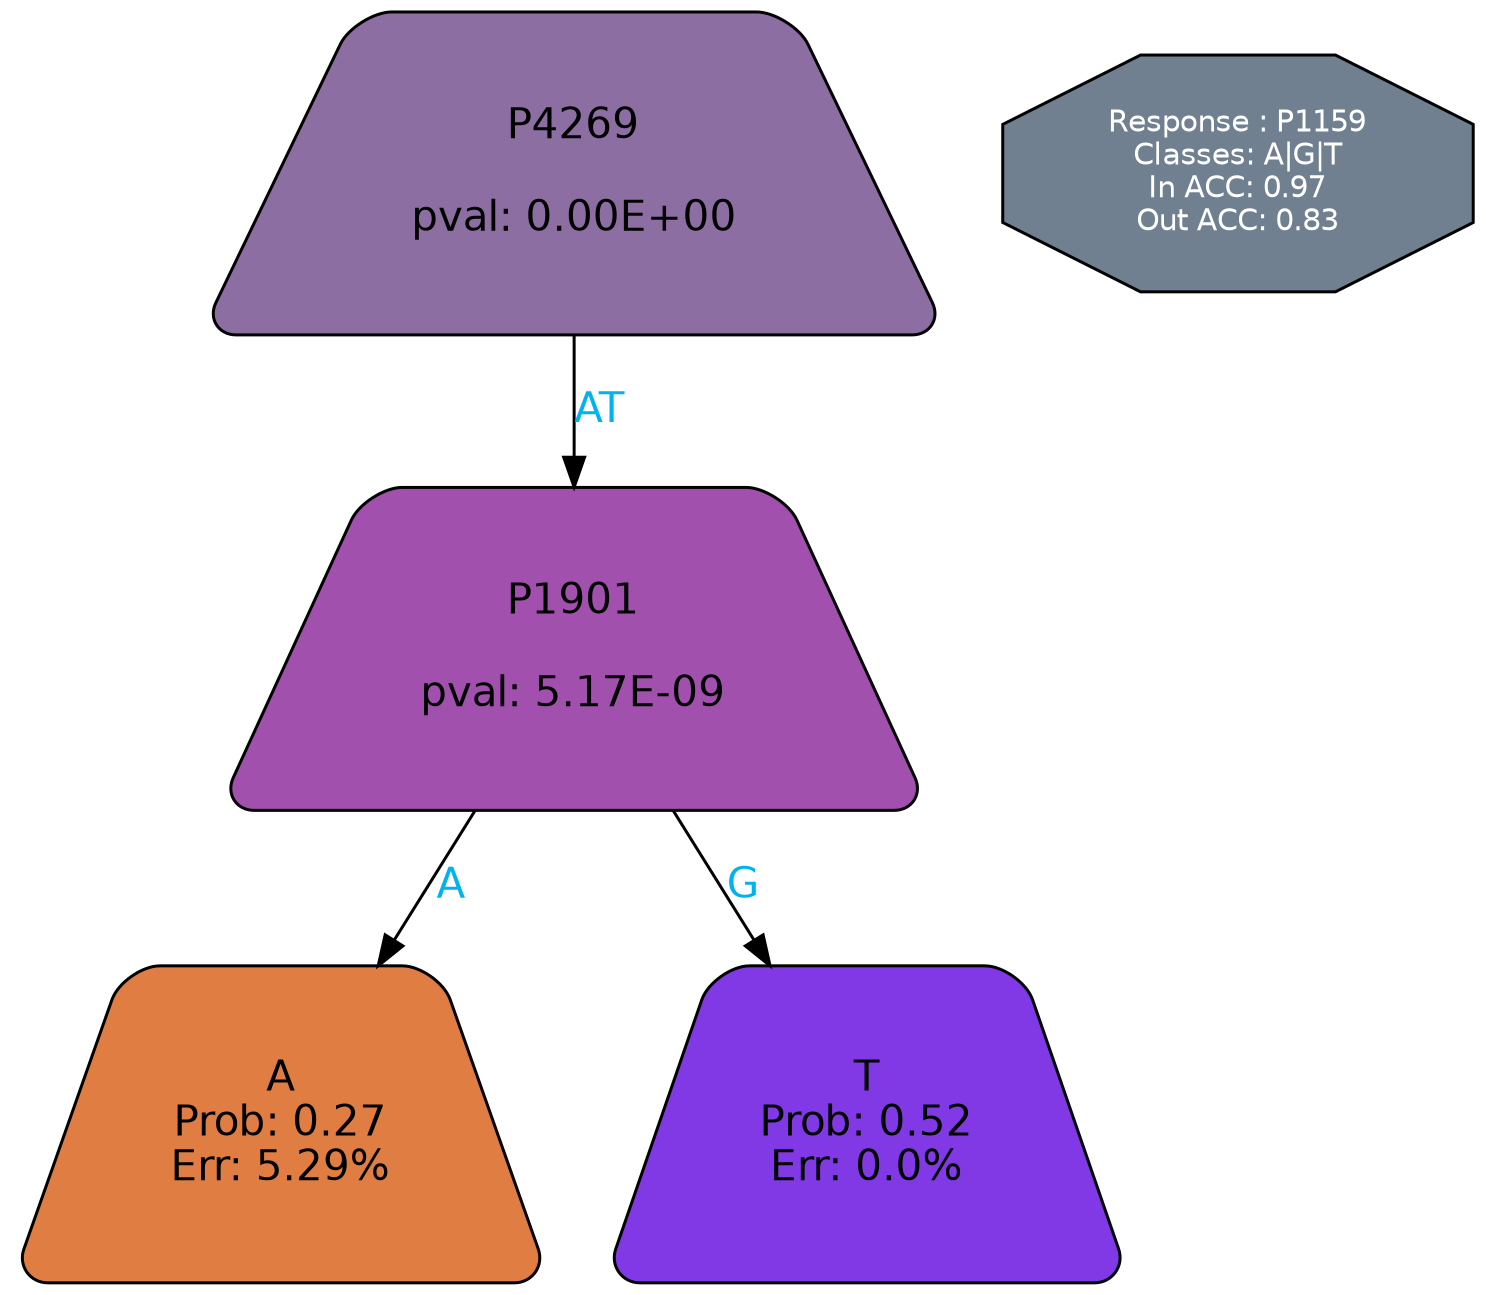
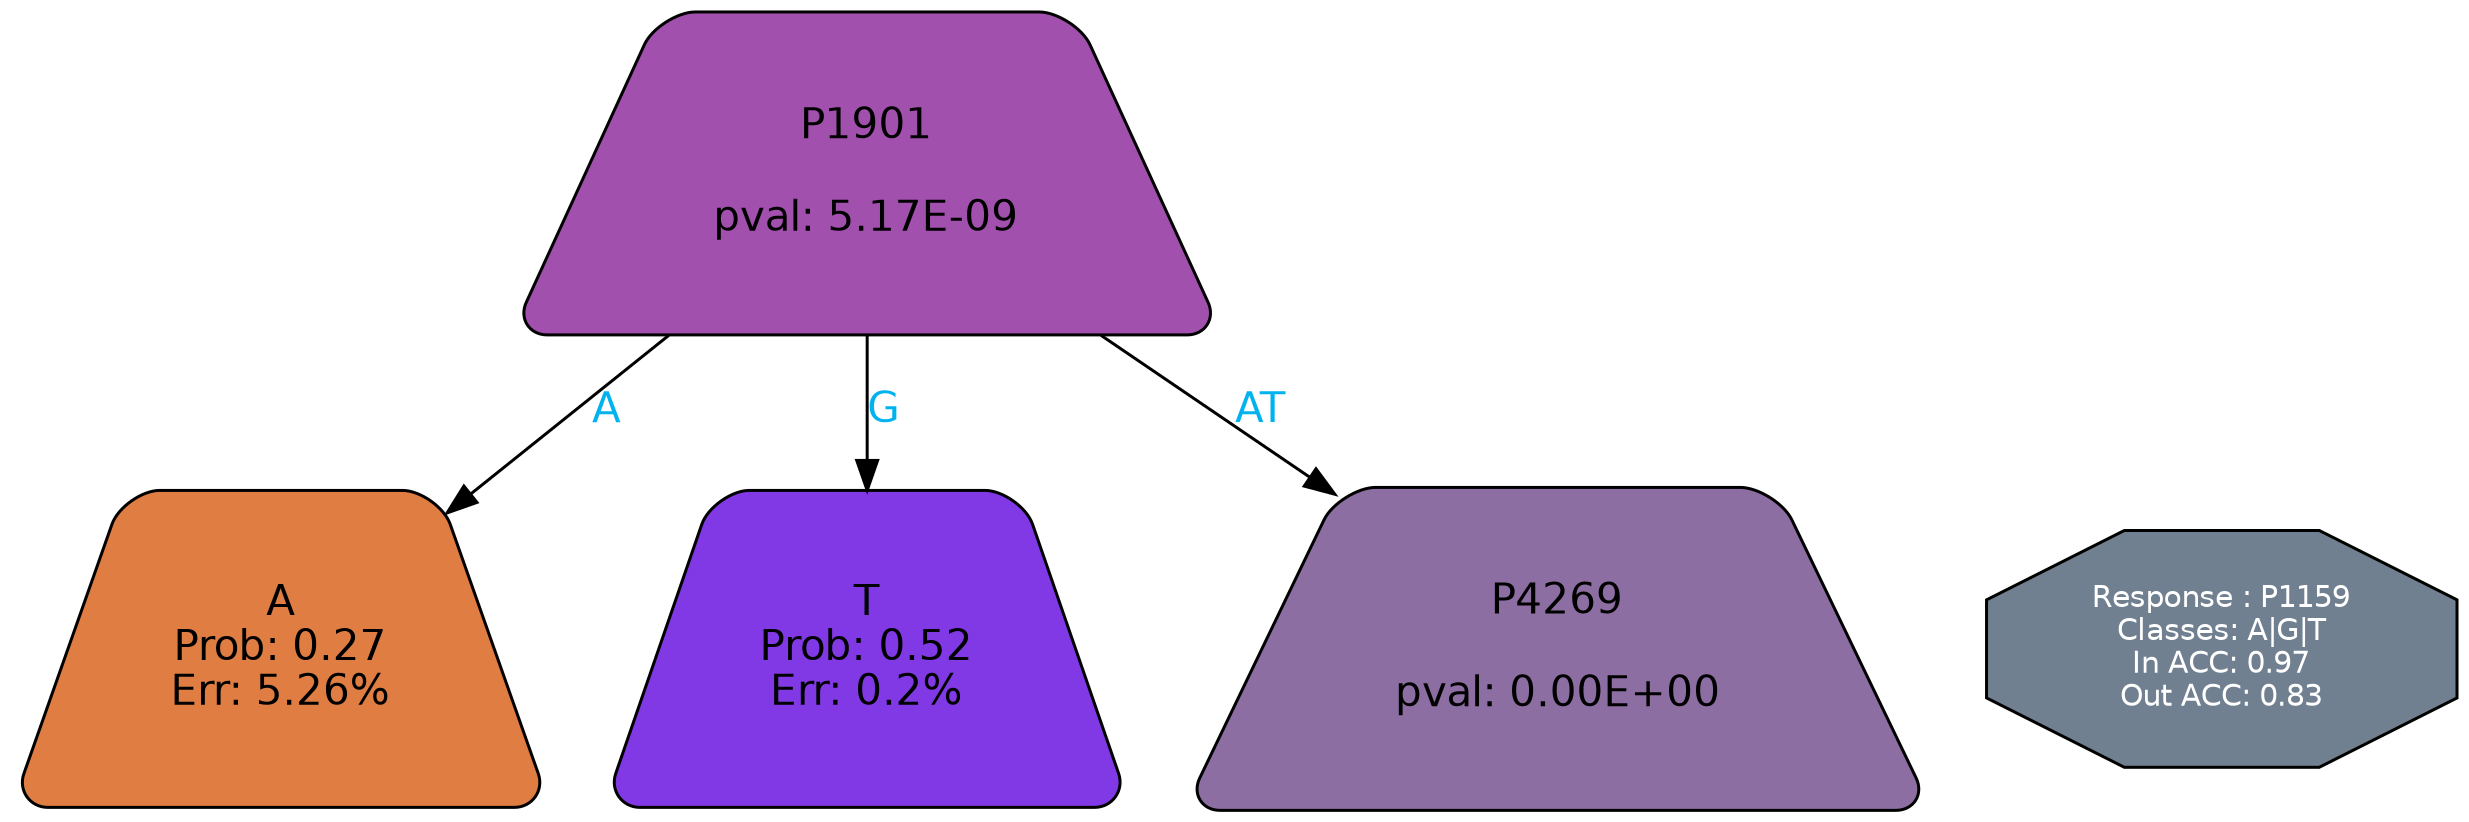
  digraph {
    ranksep=equally
    splines=polylines
    node [color=black fontname=helvetica shape=trapezium style="filled, rounded"]
    edge [fontcolor=deepskyblue2 fontname=helvetica]
-   n1 [fillcolor="#df7d42" label="A\nProb: 0.27\nErr: 5.29%"]
-   n2 [fillcolor="#8139e5" label="T\nProb: 0.52\nErr: 0.0%"]
+   n1 [fillcolor="#df7d42" label="A\nProb: 0.27\nErr: 5.26%"]
+   n2 [fillcolor="#8139e5" label="T\nProb: 0.52\nErr: 0.2%"]
    n3 [align=left fillcolor=slategray fontcolor=white fontsize=10 label="Response : P1159\nClasses: A|G|T\nIn ACC: 0.97\nOut ACC: 0.83\n" shape=octagon style=filled]
    n4 [fillcolor="#8d6ea3" label="P4269\n\npval: 0.00E+00"]
    n5 [fillcolor="#a150ad" label="P1901\n\npval: 5.17E-09"]
    subgraph sub_1 {
      rank=same
      n1
      n2
    }
    subgraph sub_2 {
      rank=same
      n3
      n4
    }
-   n4 -> n5 [label=AT]
+   n5 -> n4 [label=AT]
    n5 -> n1 [label=A]
    n5 -> n2 [label=G]
  }
